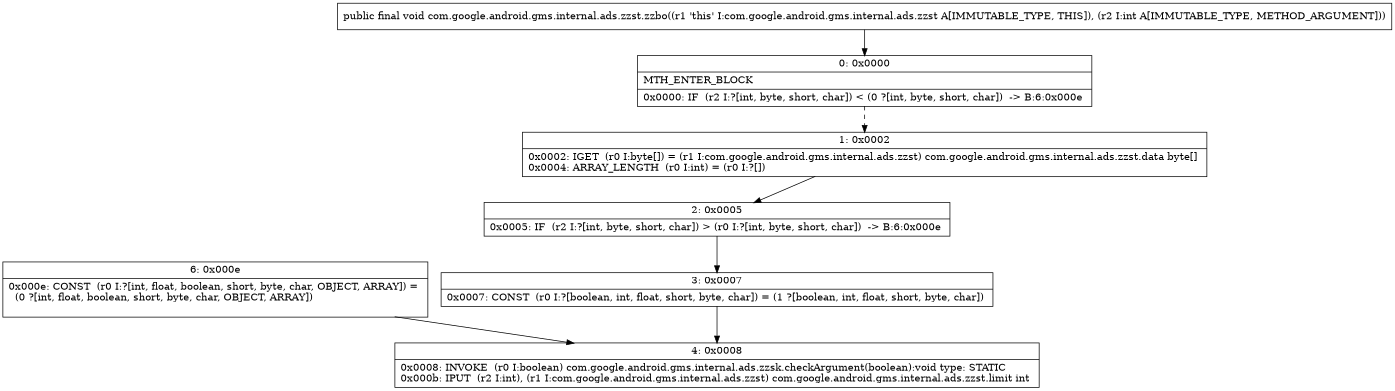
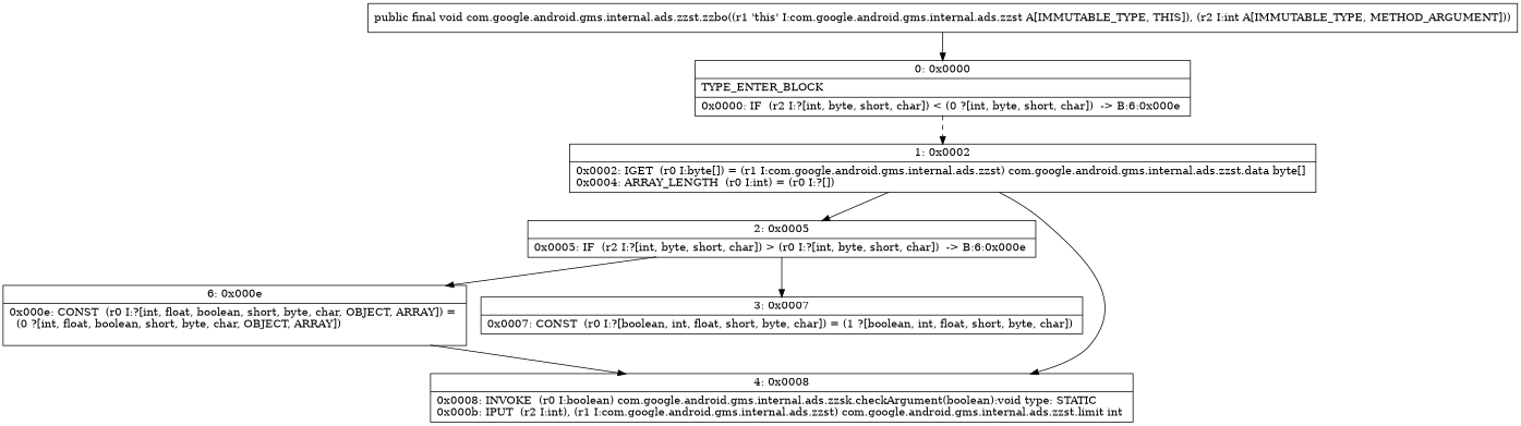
  digraph {
    fontname="DejaVu Serif"
    node [fontname="DejaVu Serif" shape=record]
    edge [fontname="DejaVu Serif"]
-   n1 [label="{0\:\ 0x0000|MTH_ENTER_BLOCK\l|0x0000: IF  (r2 I:?[int, byte, short, char]) \< (0 ?[int, byte, short, char])  \-\> B:6:0x000e \l}"]
+   n1 [label="{0\:\ 0x0000|TYPE_ENTER_BLOCK\l|0x0000: IF  (r2 I:?[int, byte, short, char]) \< (0 ?[int, byte, short, char])  \-\> B:6:0x000e \l}"]
    n2 [label="{1\:\ 0x0002|0x0002: IGET  (r0 I:byte[]) = (r1 I:com.google.android.gms.internal.ads.zzst) com.google.android.gms.internal.ads.zzst.data byte[] \l0x0004: ARRAY_LENGTH  (r0 I:int) = (r0 I:?[]) \l}"]
    n3 [label="{2\:\ 0x0005|0x0005: IF  (r2 I:?[int, byte, short, char]) \> (r0 I:?[int, byte, short, char])  \-\> B:6:0x000e \l}"]
    n4 [label="{6\:\ 0x000e|0x000e: CONST  (r0 I:?[int, float, boolean, short, byte, char, OBJECT, ARRAY]) = \l  (0 ?[int, float, boolean, short, byte, char, OBJECT, ARRAY])\l \l}"]
    n5 [label="{4\:\ 0x0008|0x0008: INVOKE  (r0 I:boolean) com.google.android.gms.internal.ads.zzsk.checkArgument(boolean):void type: STATIC \l0x000b: IPUT  (r2 I:int), (r1 I:com.google.android.gms.internal.ads.zzst) com.google.android.gms.internal.ads.zzst.limit int \l}"]
    n6 [label="{3\:\ 0x0007|0x0007: CONST  (r0 I:?[boolean, int, float, short, byte, char]) = (1 ?[boolean, int, float, short, byte, char]) \l}"]
    n7 [label="{public final void com.google.android.gms.internal.ads.zzst.zzbo((r1 'this' I:com.google.android.gms.internal.ads.zzst A[IMMUTABLE_TYPE, THIS]), (r2 I:int A[IMMUTABLE_TYPE, METHOD_ARGUMENT])) }"]
    n1 -> n2 [style=dashed]
    n2 -> n3
+   n3 -> n4
    n3 -> n6 [style=solid]
    n4 -> n5
-   n6 -> n5
+   n2 -> n5
    n7 -> n1
  }
